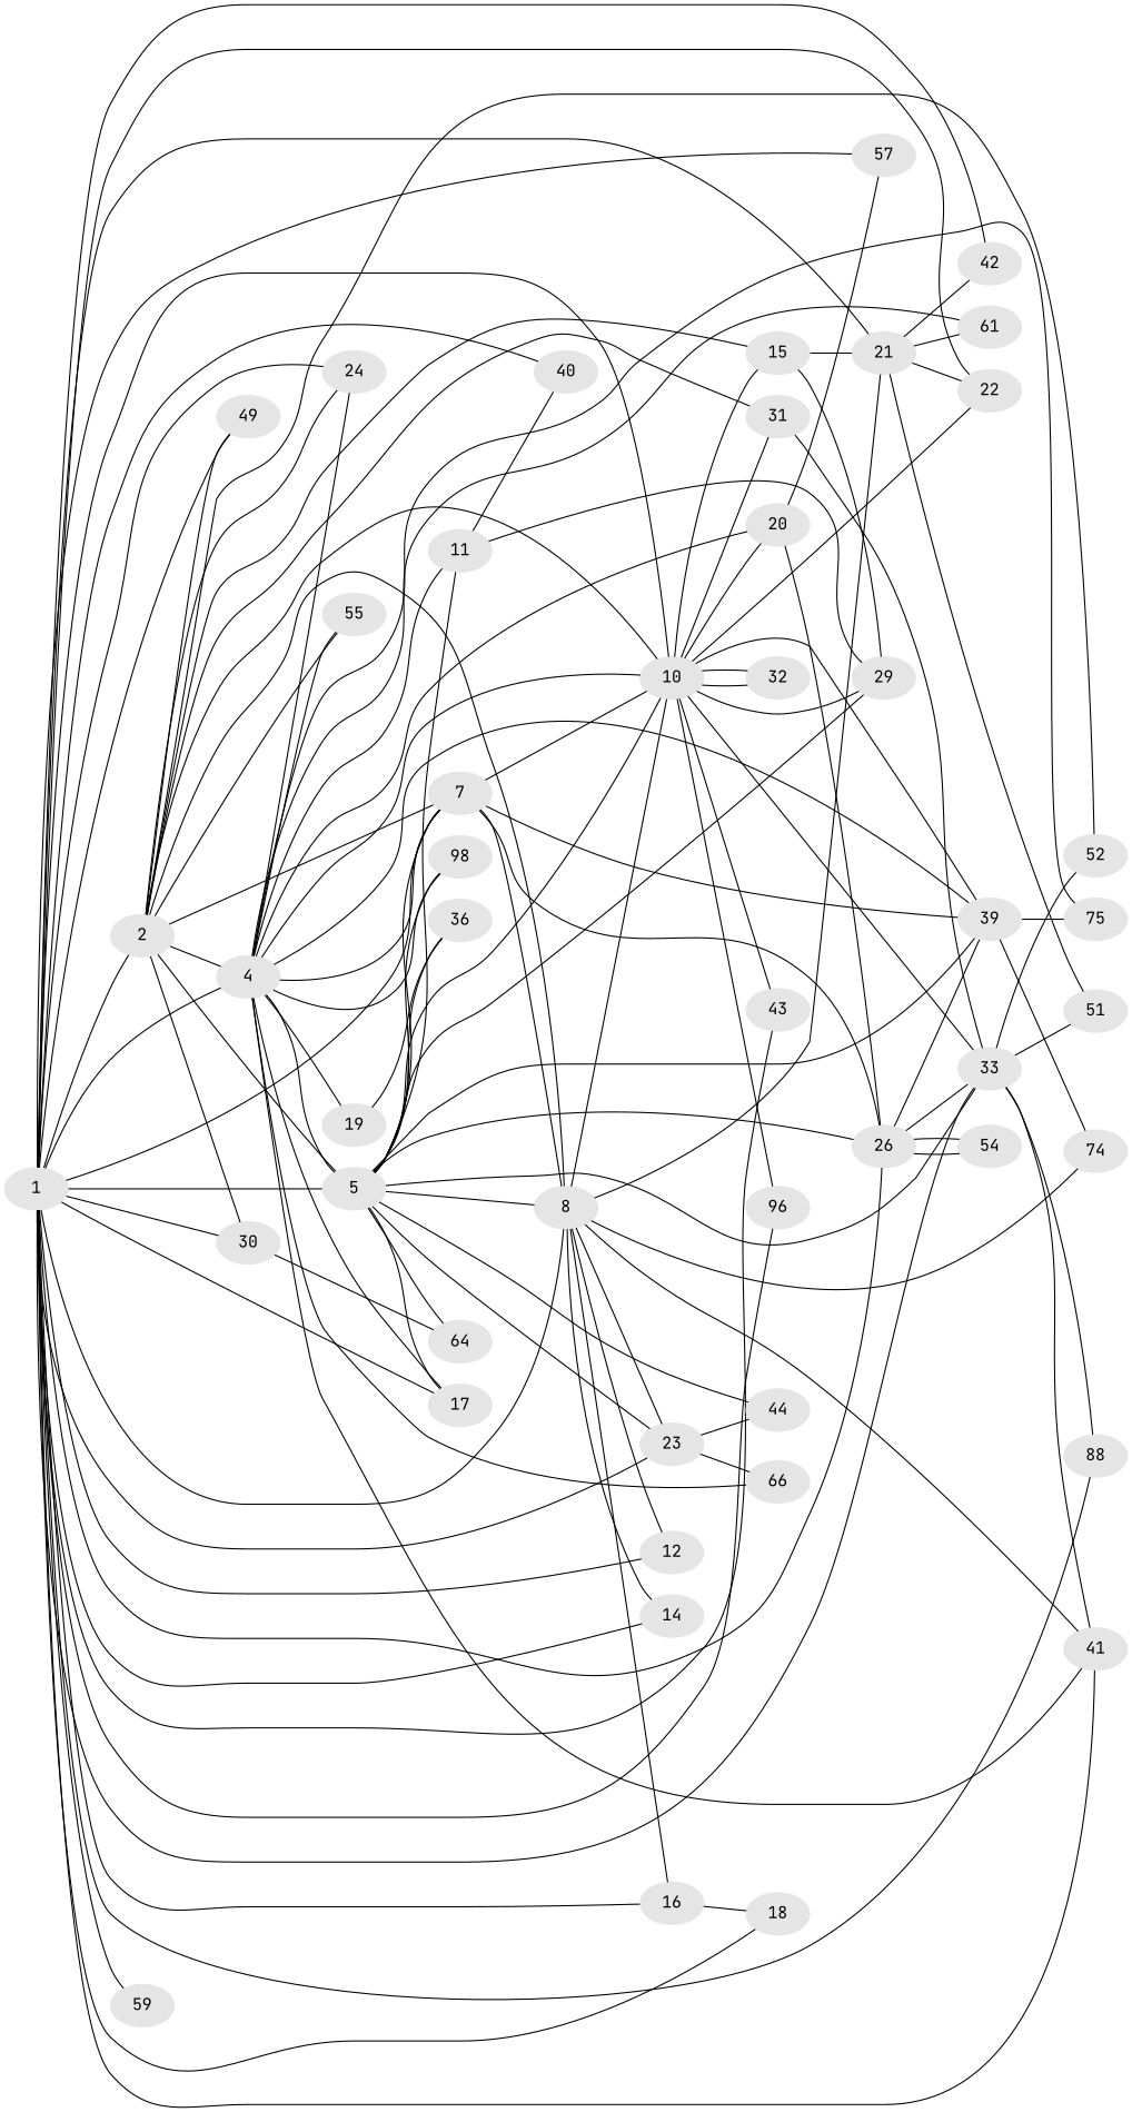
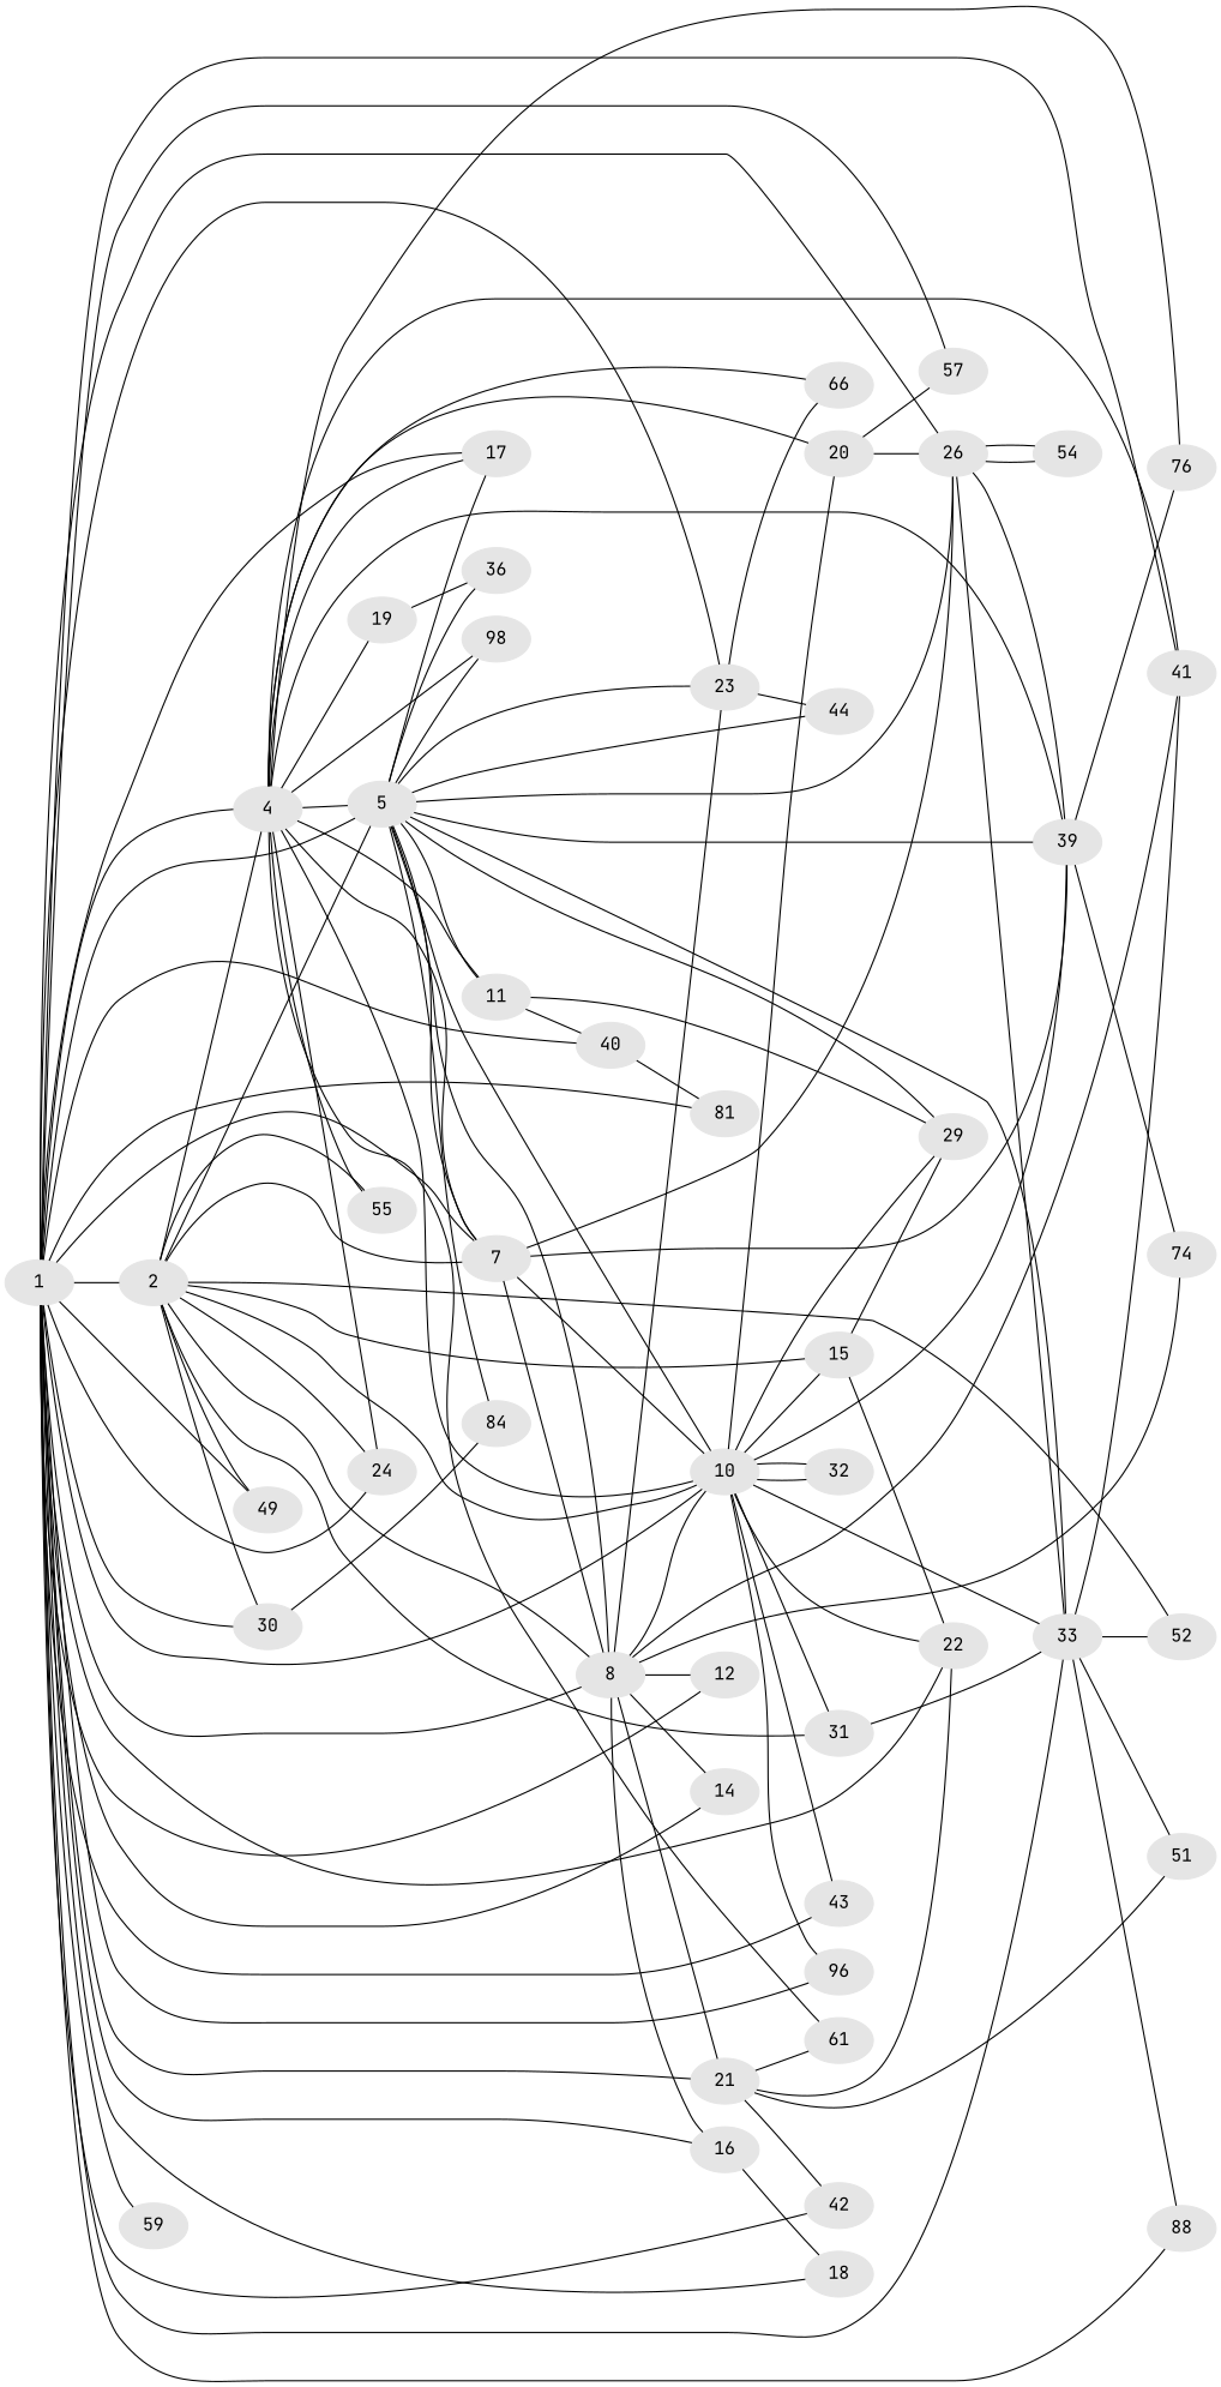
  graph {
    fontname="JetBrains Mono"
    rankdir=LR
    node [color=gray90 fontname="JetBrains Mono" style=filled]
    edge [fontname="JetBrains Mono"]
    1 [super="+3"]
    2 [super="+92+73"]
    4
    5 [super="+6"]
    7 [super="+84"]
    8 [super="+60"]
    10 [super="+86"]
    12
    14
    16
    17
    18
    21 [super="+27"]
    22 [super="+77"]
    23 [super="+34"]
    24 [super="+53"]
    26 [super="+38"]
    30
    33 [super="+58+87+46"]
    40
    41 [super="+67"]
    42
    43
    49 [super="+65"]
    57
    59
+   81
    88
    96
    15
    31
    52
    55 [super="+62"]
    11
    19
    20
    39 [super="+50"]
    61
    66
-   75
+   75 [label=76]
    98
    29 [super="+85+80"]
    36
    44
-   64
+   64 [label=84]
    74
    32
    51
    54
    1 -- 2 [weight=5]
    1 -- 4 [weight=4]
    1 -- 5 [weight=10]
    1 -- 7 [weight=3]
    1 -- 8 [weight=6]
    1 -- 10 [weight=3]
    1 -- 12
    1 -- 14 [weight=2]
    1 -- 16
    1 -- 17
    1 -- 18
    1 -- 21 [weight=2]
    1 -- 22
    1 -- 23 [weight=2]
    1 -- 24
    1 -- 26 [weight=3]
    1 -- 30 [weight=2]
    1 -- 33
    1 -- 40
    1 -- 41
    1 -- 42
    1 -- 43 [weight=2]
    1 -- 49 [weight=2]
    1 -- 57
    1 -- 59 [weight=2]
+   1 -- 81
    1 -- 88
    1 -- 96
    2 -- 4
    2 -- 5 [weight=3]
    2 -- 7
    2 -- 8
    2 -- 10
    2 -- 24
    2 -- 30
    2 -- 49
    2 -- 15
    2 -- 31
    2 -- 52
    2 -- 55 [weight=2]
    4 -- 5 [weight=3]
    4 -- 7
    4 -- 10
    4 -- 17
    4 -- 24
    4 -- 41
    4 -- 55
    4 -- 11
    4 -- 19
    4 -- 20
    4 -- 39
    4 -- 61
    4 -- 66
    4 -- 75
    4 -- 98
    5 -- 7 [weight=2]
    5 -- 8 [weight=2]
    5 -- 10 [weight=2]
    5 -- 17
    5 -- 23 [weight=3]
    5 -- 26
    5 -- 33
    5 -- 11
    5 -- 39
    5 -- 98
    5 -- 29 [weight=2]
    5 -- 36
    5 -- 44
    5 -- 64
    7 -- 8
    7 -- 10
    7 -- 26
    7 -- 39
    8 -- 10
    8 -- 12
    8 -- 14
    8 -- 16
    8 -- 21
    8 -- 23
    8 -- 41
    8 -- 74
    10 -- 22
    10 -- 33
    10 -- 43
    10 -- 96
    10 -- 15
    10 -- 31
    10 -- 20
    10 -- 39
    10 -- 29 [weight=2]
    10 -- 32
    10 -- 32
    16 -- 18
    21 -- 22
    21 -- 42
    21 -- 61
    21 -- 51
    23 -- 66
    23 -- 44
    26 -- 33
    26 -- 39
    26 -- 54
    26 -- 54
    30 -- 64
    33 -- 41
    33 -- 88
    33 -- 52 [weight=2]
    33 -- 51
-   15 -- 21
+   40 -- 81
+   15 -- 22
    15 -- 29
    31 -- 33
    11 -- 40
    11 -- 29
    19 -- 36
    20 -- 26
    20 -- 57
    39 -- 75
    39 -- 74
  }
